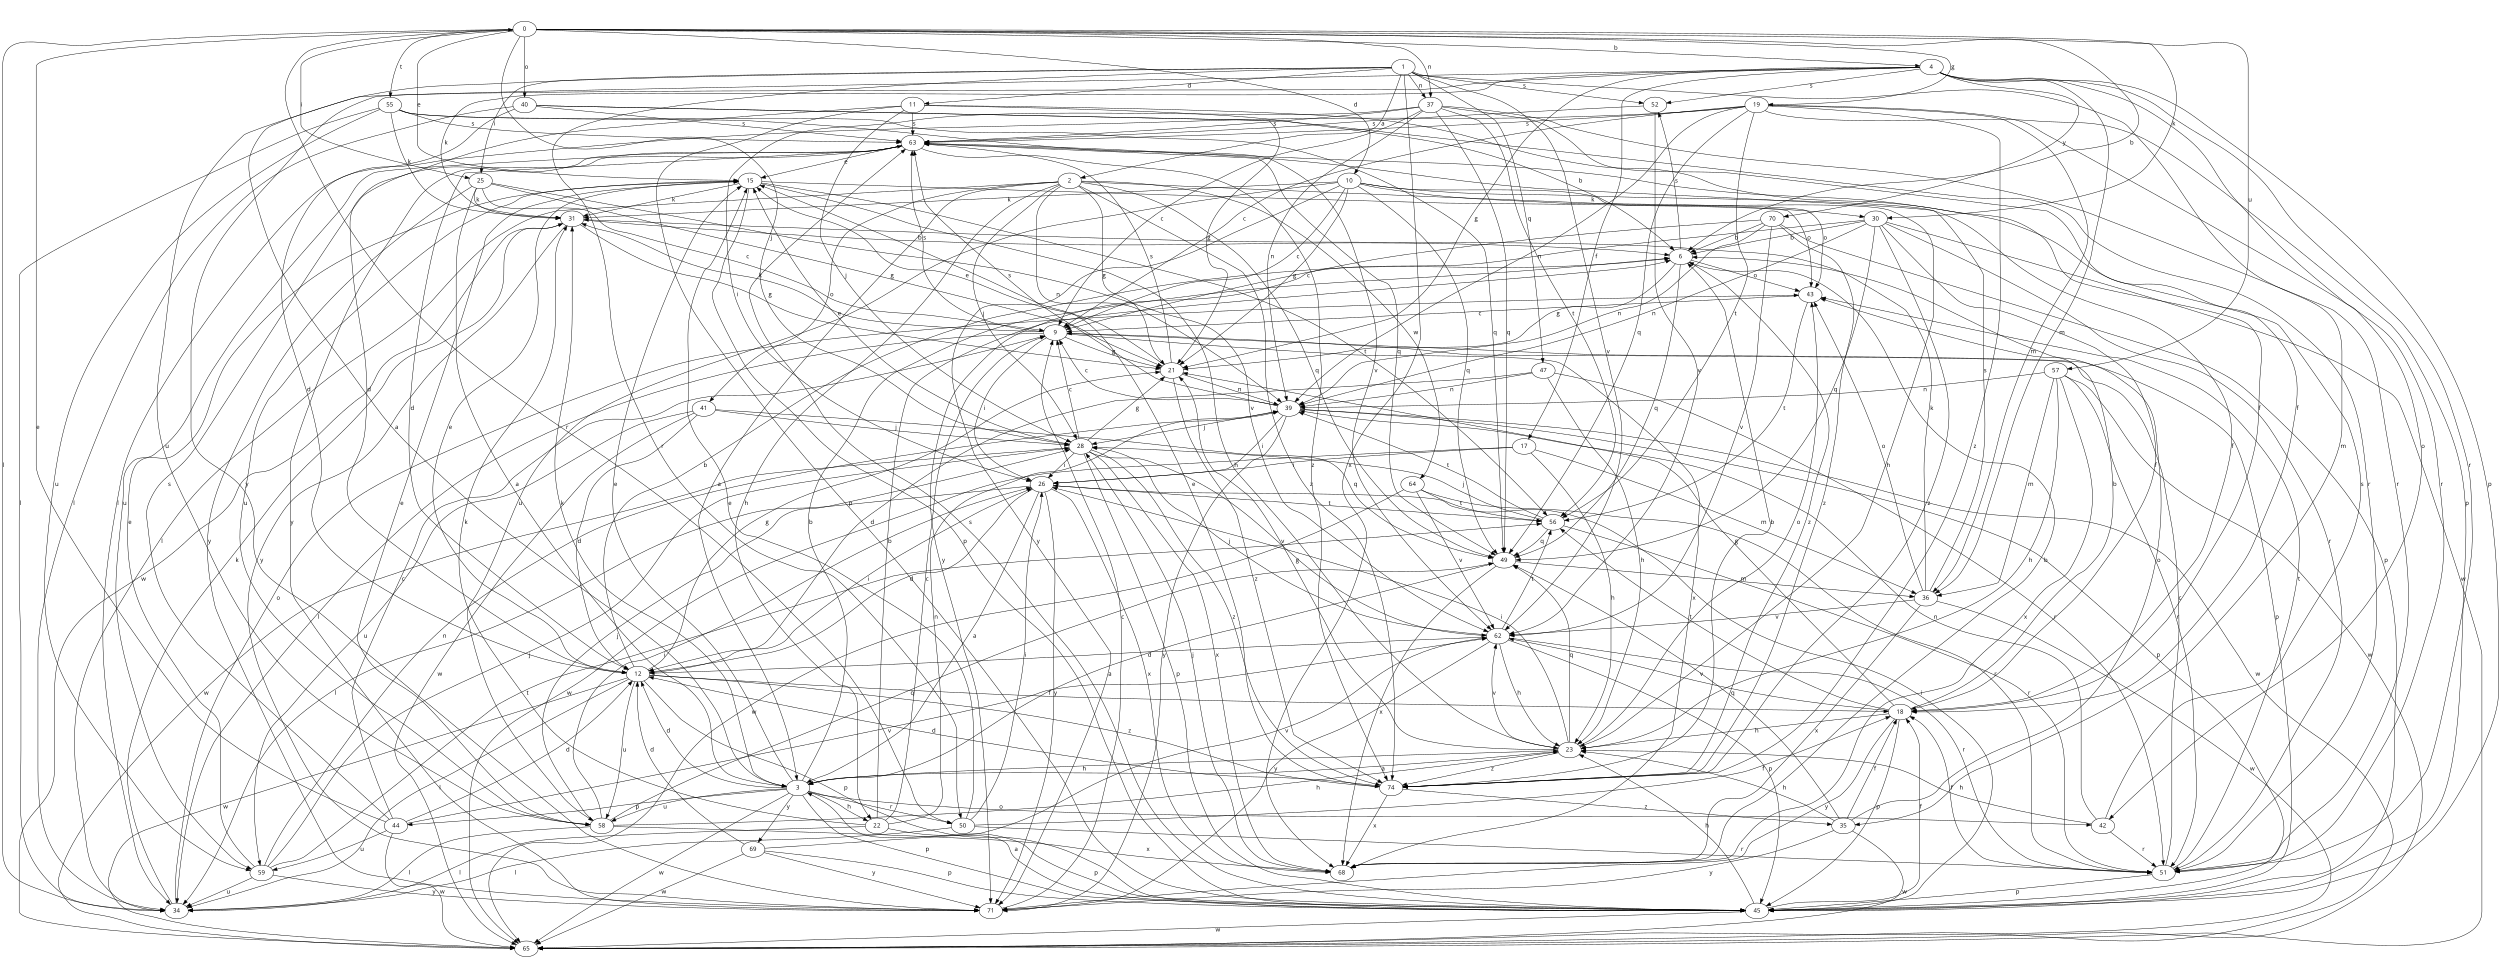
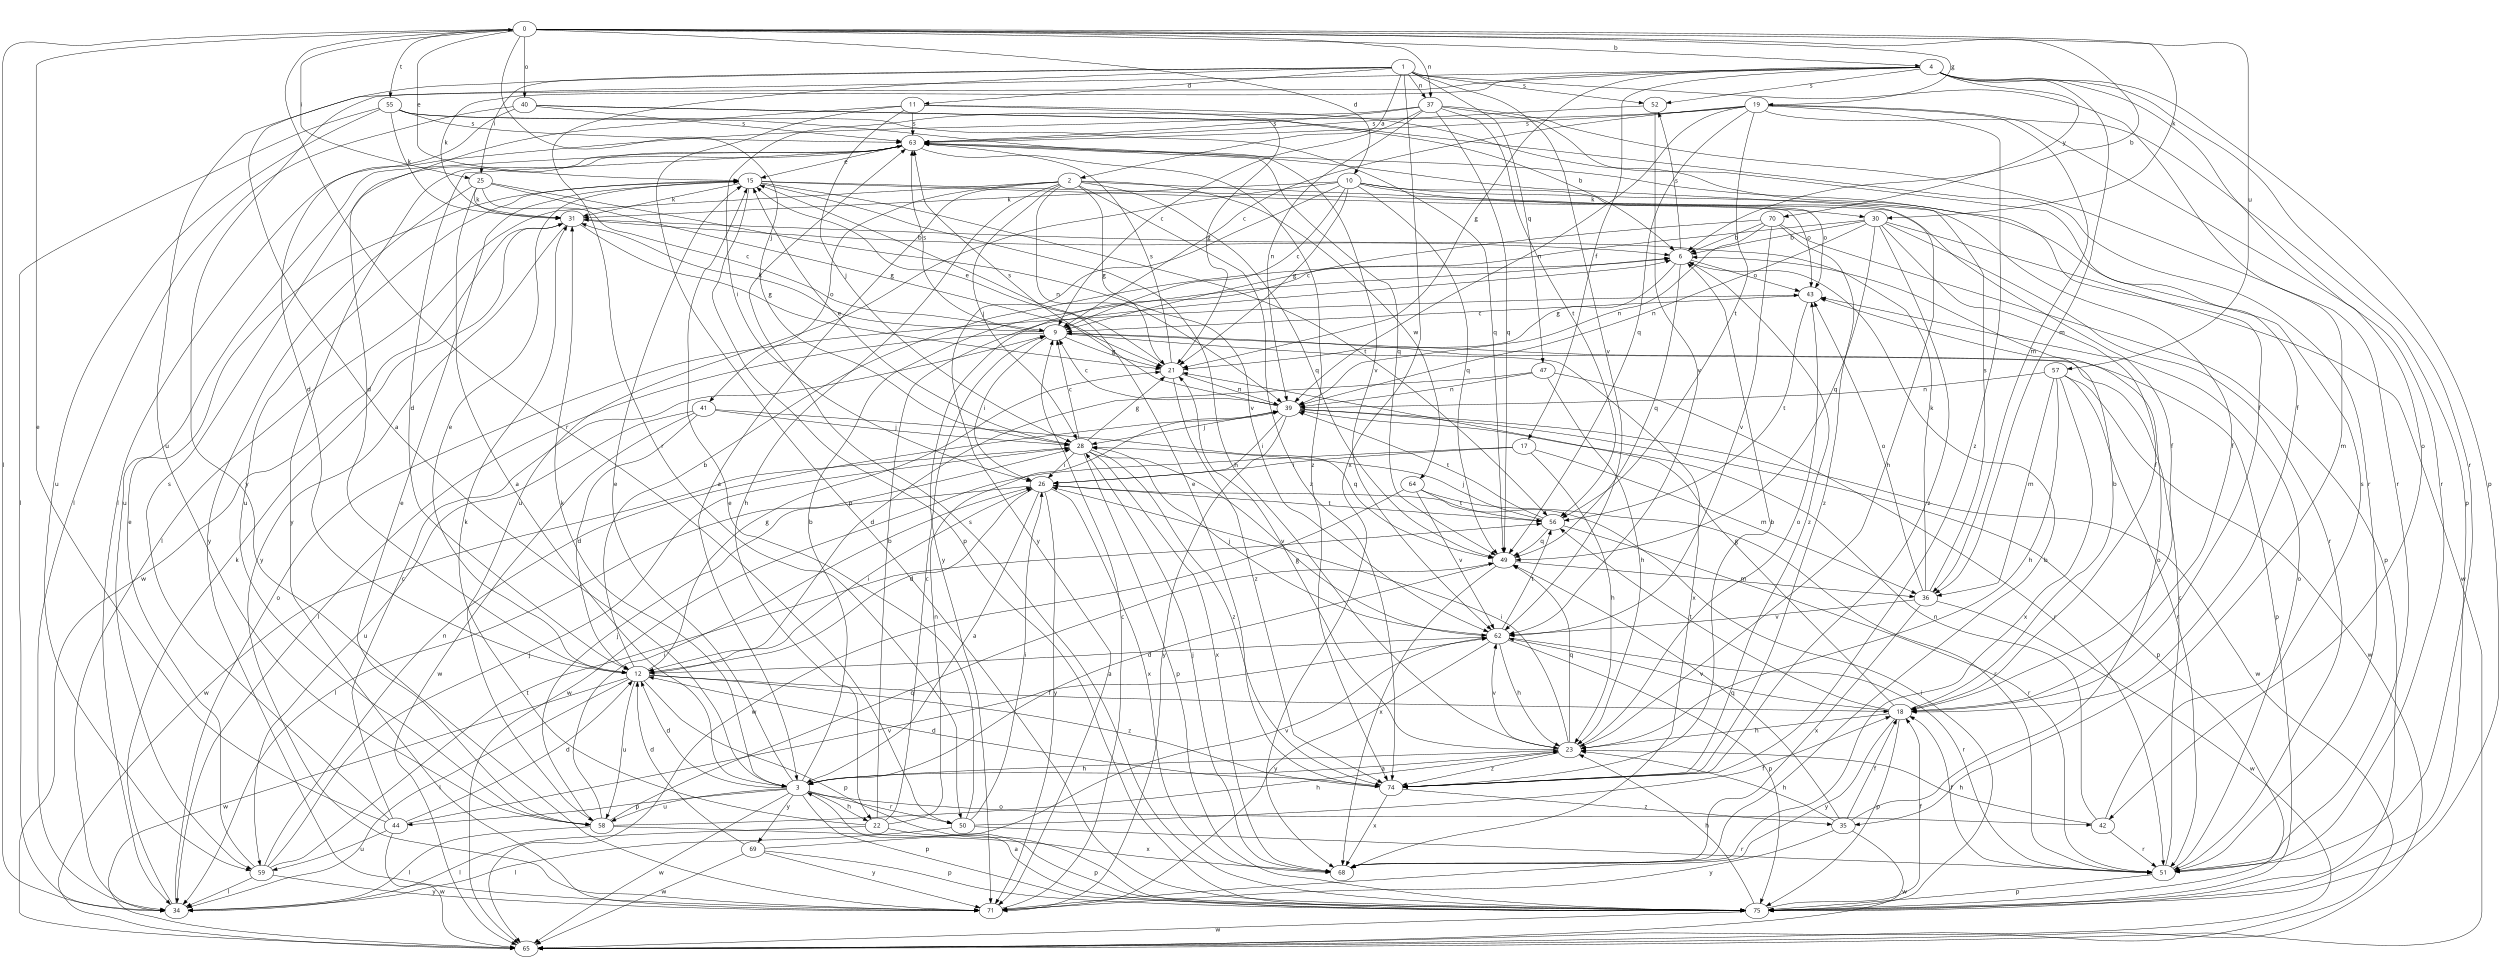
  strict digraph {
    fontname="Open Sans"
    node [fontname="Open Sans"]
    edge [fontname="Open Sans"]
    0
    4
    6
    10
    15
    19
    25
    28
    30
    34
    37
    40
    50
    55
    57
    52
    21
    31
    42
-   45
+   45 [label=75]
    58
    17
    36
    51
    70
    71
    49
    74
    43
    23
    9
    18
    56
    39
    n35 [label=63]
    3
    62
    68
    65
    26
    12
    59
    1
    2
    11
    35
    47
    22
    41
    64
    44
    69
    0 -> 4 [label=b]
    0 -> 6 [label=b]
    0 -> 10 [label=d]
    0 -> 15 [label=e]
    0 -> 19 [label=g]
    0 -> 25 [label=i]
    0 -> 28 [label=j]
    0 -> 30 [label=k]
    0 -> 34 [label=l]
    0 -> 37 [label=n]
    0 -> 40 [label=o]
    0 -> 50 [label=r]
    0 -> 55 [label=t]
    0 -> 57 [label=u]
    4 -> 52 [label=s]
    4 -> 21 [label=g]
    4 -> 31 [label=k]
    4 -> 42 [label=o]
    4 -> 45 [label=p]
    4 -> 58 [label=u]
    4 -> 17 [label=f]
    4 -> 36 [label=m]
    4 -> 51 [label=r]
    4 -> 70 [label=y]
    4 -> 71 [label=y]
    6 -> 52 [label=s]
    6 -> 21 [label=g]
    6 -> 49 [label=q]
    6 -> 74 [label=z]
    6 -> 43 [label=o]
    10 -> 21 [label=g]
    10 -> 31 [label=k]
    10 -> 58 [label=u]
    10 -> 71 [label=y]
    10 -> 49 [label=q]
    10 -> 43 [label=o]
    10 -> 23 [label=h]
    10 -> 9 [label=c]
    10 -> 18 [label=f]
    15 -> 31 [label=k]
    15 -> 45 [label=p]
    15 -> 58 [label=u]
    15 -> 43 [label=o]
    15 -> 23 [label=h]
+   15 -> 18 [label=f]
    15 -> 56 [label=t]
    19 -> 34 [label=l]
    19 -> 45 [label=p]
    19 -> 36 [label=m]
    19 -> 51 [label=r]
    19 -> 49 [label=q]
    19 -> 74 [label=z]
    19 -> 9 [label=c]
    19 -> 56 [label=t]
    19 -> 39 [label=n]
    19 -> n35 [label=s]
    25 -> 21 [label=g]
    25 -> 31 [label=k]
    25 -> 71 [label=y]
    25 -> 9 [label=c]
    25 -> 3 [label=a]
    25 -> 62 [label=v]
    28 -> 15 [label=e]
    28 -> 21 [label=g]
    28 -> 45 [label=p]
    28 -> 74 [label=z]
    28 -> 9 [label=c]
    28 -> 62 [label=v]
    28 -> 68 [label=x]
    28 -> 65 [label=w]
    28 -> 26 [label=i]
    30 -> 6 [label=b]
    30 -> 51 [label=r]
    30 -> 71 [label=y]
    30 -> 49 [label=q]
    30 -> 74 [label=z]
    30 -> 18 [label=f]
    30 -> 39 [label=n]
    30 -> 65 [label=w]
    34 -> 31 [label=k]
    34 -> 43 [label=o]
    37 -> 51 [label=r]
    37 -> 49 [label=q]
    37 -> 9 [label=c]
    37 -> 18 [label=f]
    37 -> 56 [label=t]
    37 -> 39 [label=n]
    37 -> n35 [label=s]
    37 -> 26 [label=i]
    40 -> 34 [label=l]
    40 -> 21 [label=g]
    40 -> 51 [label=r]
    40 -> n35 [label=s]
    40 -> 12 [label=d]
    50 -> 15 [label=e]
    50 -> 34 [label=l]
    50 -> 51 [label=r]
    50 -> 18 [label=f]
    50 -> 26 [label=i]
    55 -> 34 [label=l]
    55 -> 31 [label=k]
    55 -> 49 [label=q]
    55 -> n35 [label=s]
    55 -> 62 [label=v]
    55 -> 59 [label=u]
    57 -> 36 [label=m]
    57 -> 51 [label=r]
    57 -> 23 [label=h]
    57 -> 39 [label=n]
    57 -> 68 [label=x]
    57 -> 65 [label=w]
    52 -> n35 [label=s]
    52 -> 62 [label=v]
    21 -> 15 [label=e]
    21 -> 74 [label=z]
    21 -> 39 [label=n]
    21 -> n35 [label=s]
    31 -> 6 [label=b]
    31 -> 21 [label=g]
    31 -> 71 [label=y]
    31 -> 65 [label=w]
    42 -> 51 [label=r]
    42 -> 23 [label=h]
    42 -> 39 [label=n]
    42 -> n35 [label=s]
    45 -> 23 [label=h]
    45 -> 18 [label=f]
    45 -> n35 [label=s]
    45 -> 3 [label=a]
    45 -> 65 [label=w]
    45 -> 26 [label=i]
    58 -> 15 [label=e]
    58 -> 28 [label=j]
    58 -> 34 [label=l]
    58 -> 49 [label=q]
    58 -> 23 [label=h]
    58 -> 68 [label=x]
    58 -> 26 [label=i]
    17 -> 36 [label=m]
    17 -> 23 [label=h]
    17 -> 65 [label=w]
    17 -> 26 [label=i]
    36 -> 31 [label=k]
    36 -> 43 [label=o]
    36 -> n35 [label=s]
    36 -> 62 [label=v]
    36 -> 68 [label=x]
    36 -> 65 [label=w]
    51 -> 45 [label=p]
-   51 -> 43 [label=t]
+   51 -> 43 [label=o]
    51 -> 9 [label=c]
    51 -> 18 [label=f]
    70 -> 6 [label=b]
    70 -> 45 [label=p]
    70 -> 74 [label=z]
    70 -> 9 [label=c]
    70 -> 39 [label=n]
    70 -> 62 [label=v]
    71 -> 9 [label=c]
    49 -> 36 [label=m]
    49 -> 3 [label=a]
    49 -> 68 [label=x]
    74 -> 6 [label=b]
    74 -> 15 [label=e]
    74 -> 68 [label=x]
    74 -> 12 [label=d]
    74 -> 35 [label=z]
    43 -> 9 [label=c]
    43 -> 56 [label=t]
    23 -> 21 [label=g]
    23 -> 49 [label=q]
    23 -> 74 [label=z]
    23 -> 43 [label=o]
    23 -> 3 [label=a]
    23 -> 62 [label=v]
    23 -> 26 [label=i]
    9 -> 34 [label=l]
    9 -> 21 [label=g]
    9 -> 31 [label=k]
    9 -> 45 [label=p]
    9 -> n35 [label=s]
    9 -> 68 [label=x]
    9 -> 26 [label=i]
    18 -> 6 [label=b]
    18 -> 21 [label=g]
    18 -> 45 [label=p]
    18 -> 71 [label=y]
    18 -> 23 [label=h]
    18 -> 56 [label=t]
    18 -> 62 [label=v]
    56 -> 28 [label=j]
    56 -> 51 [label=r]
    56 -> 49 [label=q]
    56 -> 39 [label=t]
    39 -> 28 [label=j]
    39 -> 45 [label=p]
    39 -> 71 [label=y]
    39 -> 9 [label=c]
    39 -> n35 [label=s]
    39 -> 65 [label=w]
    39 -> 26 [label=i]
    n35 -> 15 [label=e]
    n35 -> 71 [label=y]
    n35 -> 49 [label=q]
    n35 -> 74 [label=z]
    n35 -> 12 [label=d]
    n35 -> 59 [label=u]
    3 -> 6 [label=b]
    3 -> 15 [label=e]
    3 -> 50 [label=r]
    3 -> 31 [label=k]
    3 -> 42 [label=o]
    3 -> 45 [label=p]
    3 -> 58 [label=u]
    3 -> 23 [label=h]
    3 -> 65 [label=w]
    3 -> 12 [label=d]
    3 -> 22 [label=h]
    3 -> 44 [label=p]
    3 -> 69 [label=y]
    62 -> 28 [label=j]
    62 -> 45 [label=p]
    62 -> 51 [label=r]
    62 -> 71 [label=y]
    62 -> 23 [label=h]
    62 -> 56 [label=t]
    62 -> 12 [label=d]
    68 -> 6 [label=b]
    68 -> 28 [label=j]
    26 -> 34 [label=l]
    26 -> 71 [label=y]
    26 -> 56 [label=t]
    26 -> 3 [label=a]
    26 -> 68 [label=x]
    26 -> 12 [label=d]
    12 -> 6 [label=b]
    12 -> 15 [label=e]
    12 -> 34 [label=l]
    12 -> 21 [label=g]
    12 -> 45 [label=p]
    12 -> 58 [label=u]
    12 -> 74 [label=z]
    12 -> 18 [label=f]
    12 -> 65 [label=w]
    12 -> 26 [label=i]
    59 -> 15 [label=e]
    59 -> 28 [label=j]
-   59 -> 34 [label=u]
+   59 -> 34 [label=l]
    59 -> 71 [label=y]
    59 -> 56 [label=t]
    59 -> 39 [label=n]
    1 -> 25 [label=i]
    1 -> 37 [label=n]
    1 -> 50 [label=r]
    1 -> 52 [label=s]
    1 -> 3 [label=a]
    1 -> 62 [label=v]
    1 -> 68 [label=x]
    1 -> 2 [label=a]
    1 -> 11 [label=d]
    1 -> 35 [label=m]
    1 -> 47 [label=q]
    2 -> 28 [label=j]
    2 -> 30 [label=k]
    2 -> 34 [label=l]
    2 -> 21 [label=g]
    2 -> 49 [label=q]
    2 -> 74 [label=z]
    2 -> 39 [label=n]
    2 -> 3 [label=a]
    2 -> 22 [label=h]
    2 -> 41 [label=o]
    2 -> 64 [label=w]
    11 -> 6 [label=b]
    11 -> 28 [label=j]
    11 -> 45 [label=p]
    11 -> 18 [label=f]
    11 -> n35 [label=s]
    11 -> 12 [label=d]
    35 -> 71 [label=y]
    35 -> 49 [label=q]
    35 -> 43 [label=o]
    35 -> 23 [label=h]
    35 -> 18 [label=f]
    35 -> 65 [label=w]
    47 -> 51 [label=r]
    47 -> 23 [label=h]
    47 -> 39 [label=n]
    47 -> 12 [label=d]
    22 -> 6 [label=b]
    22 -> 34 [label=l]
    22 -> 31 [label=k]
    22 -> 45 [label=p]
    22 -> 9 [label=c]
    22 -> 39 [label=n]
    41 -> 28 [label=j]
    41 -> 49 [label=q]
    41 -> 65 [label=w]
    41 -> 12 [label=d]
    41 -> 59 [label=u]
    64 -> 51 [label=r]
    64 -> 56 [label=t]
    64 -> 62 [label=v]
    64 -> 65 [label=w]
    44 -> 0 [label=e]
    44 -> 9 [label=c]
    44 -> n35 [label=s]
    44 -> 62 [label=v]
    44 -> 65 [label=w]
    44 -> 12 [label=d]
    44 -> 59 [label=u]
    69 -> 45 [label=p]
    69 -> 71 [label=y]
    69 -> 62 [label=v]
    69 -> 65 [label=w]
    69 -> 12 [label=d]
  }
